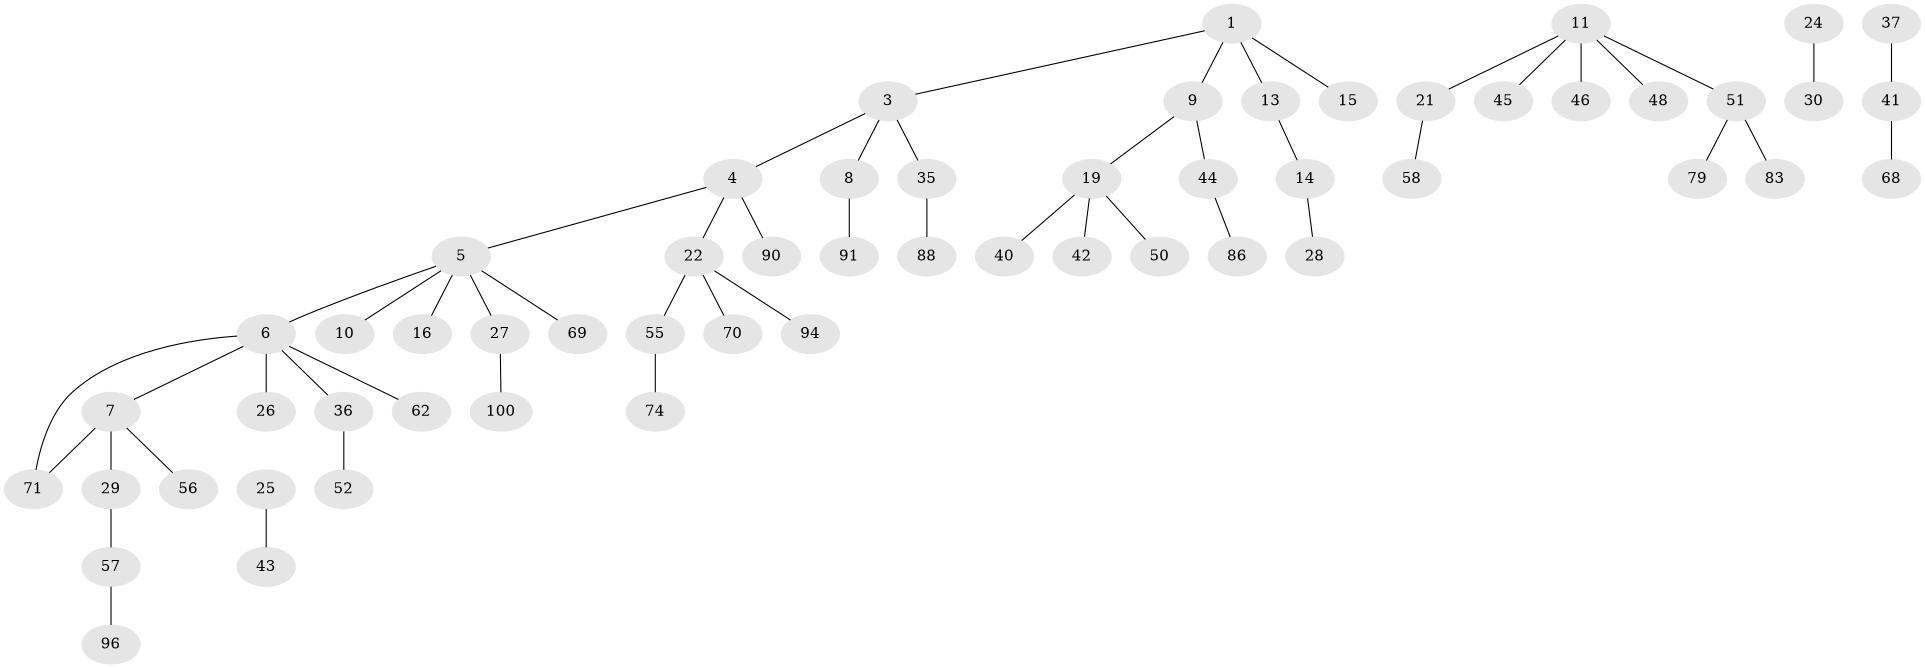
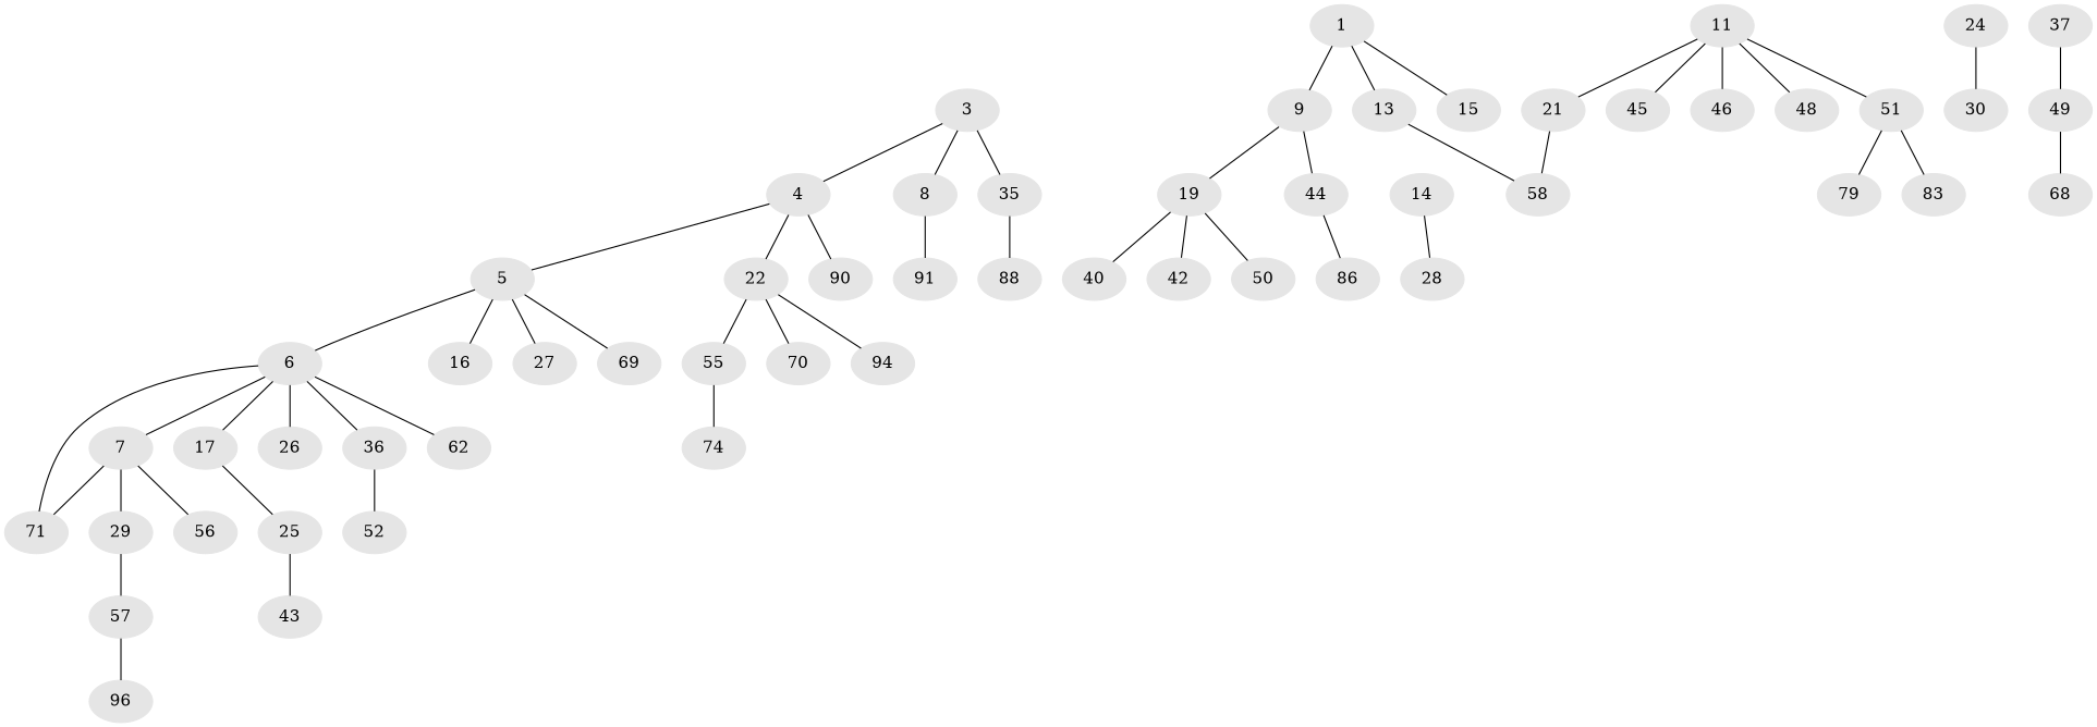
  graph {
    node [color=gray90 style=filled]
    1 [super="+2"]
    3
    9
    13
    15
    4 [super="+45"]
    8 [super="+12"]
    35 [super="+63"]
    19 [super="+31"]
    44 [super="+67"]
    11 [super="+20"]
    21 [super="+39"]
    n13 [label=45 super="+99"]
    46 [super="+61"]
    48 [super="+87"]
    51 [super="+60"]
    n17 [label=14 super="+38"]
    5 [super="+85"]
    22 [super="+81"]
    90
    91
    88
    6 [super="+28"]
-   10 [super="+34"]
    16 [super="+72"]
    27 [super="+93"]
    69 [super="+80"]
    55
    70
    94
    7 [super="+14"]
+   17 [super="+32"]
    26 [super="+64"]
    36
    62 [super="+84"]
    71
-   100
    29 [super="+59"]
    56
    25 [super="+75"]
    30 [super="+33"]
    24
    52 [super="+54"]
    57 [super="+95"]
-   49 [super="+82" label=41]
+   49 [super="+82"]
    37
    40 [super="+77"]
    42
    50
    86
    58 [super="+92"]
    79
    83 [super="+97"]
    n54 [label=28]
    43 [super="+65"]
    74 [super="+76"]
    96
    68
-   1 -- 3
    1 -- 9
    1 -- 13
    1 -- 15
    3 -- 4
    3 -- 8
    3 -- 35
    9 -- 19
    9 -- 44
-   13 -- n17
+   13 -- 58
    4 -- 5
    4 -- 22
    4 -- 90
    8 -- 91
    35 -- 88
    19 -- 40
    19 -- 42
    19 -- 50
    44 -- 86
    11 -- 21
    11 -- n13
    11 -- 46
    11 -- 48
    11 -- 51
    21 -- 58
    51 -- 79
    51 -- 83
    n17 -- n54
    5 -- 6
-   5 -- 10
    5 -- 16
    5 -- 27
    5 -- 69
    22 -- 55
    22 -- 70
    22 -- 94
    6 -- 7
+   6 -- 17
    6 -- 26
    6 -- 36
    6 -- 62
    6 -- 71
-   27 -- 100
    55 -- 74
    7 -- 71
    7 -- 29
    7 -- 56
+   17 -- 25
    36 -- 52
    29 -- 57
    25 -- 43
    24 -- 30
    57 -- 96
    49 -- 68
    37 -- 49
  }
